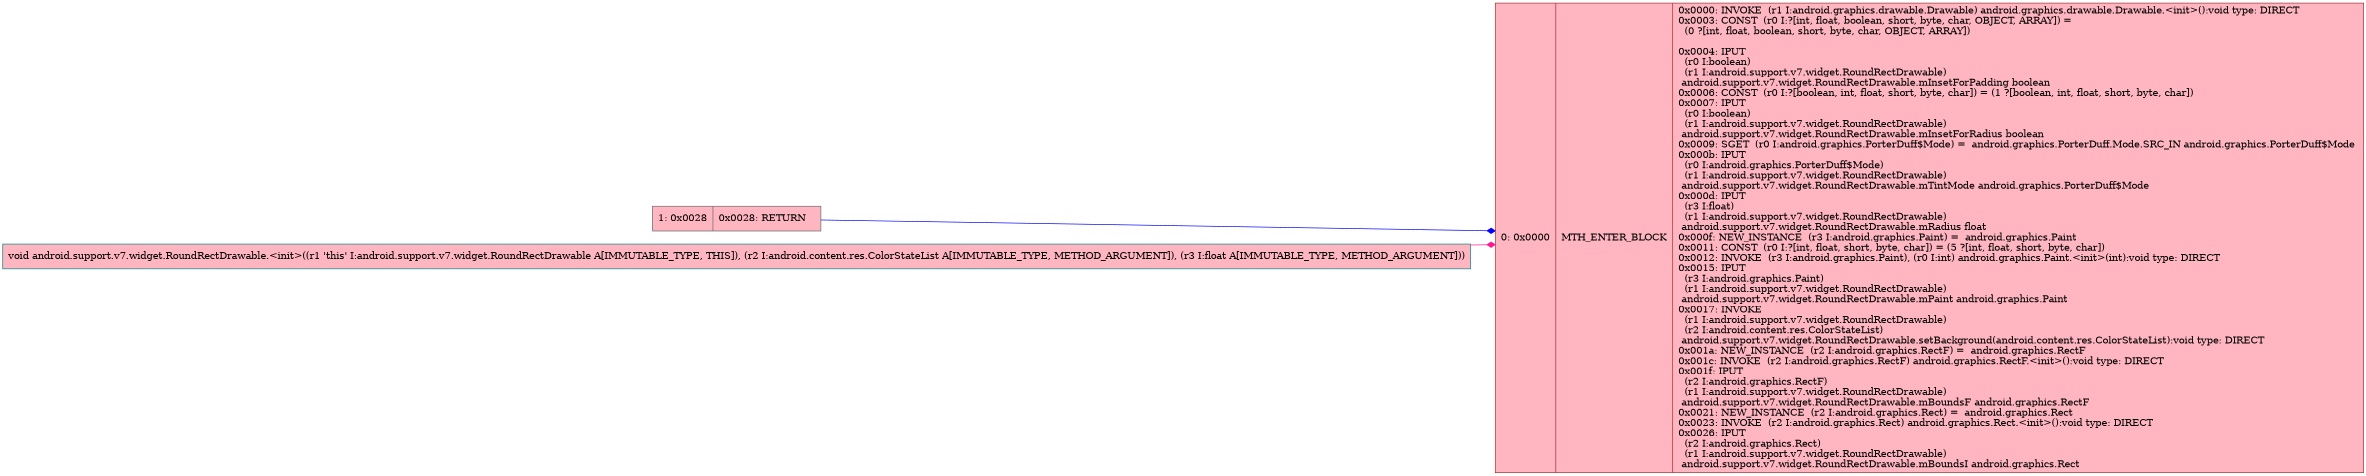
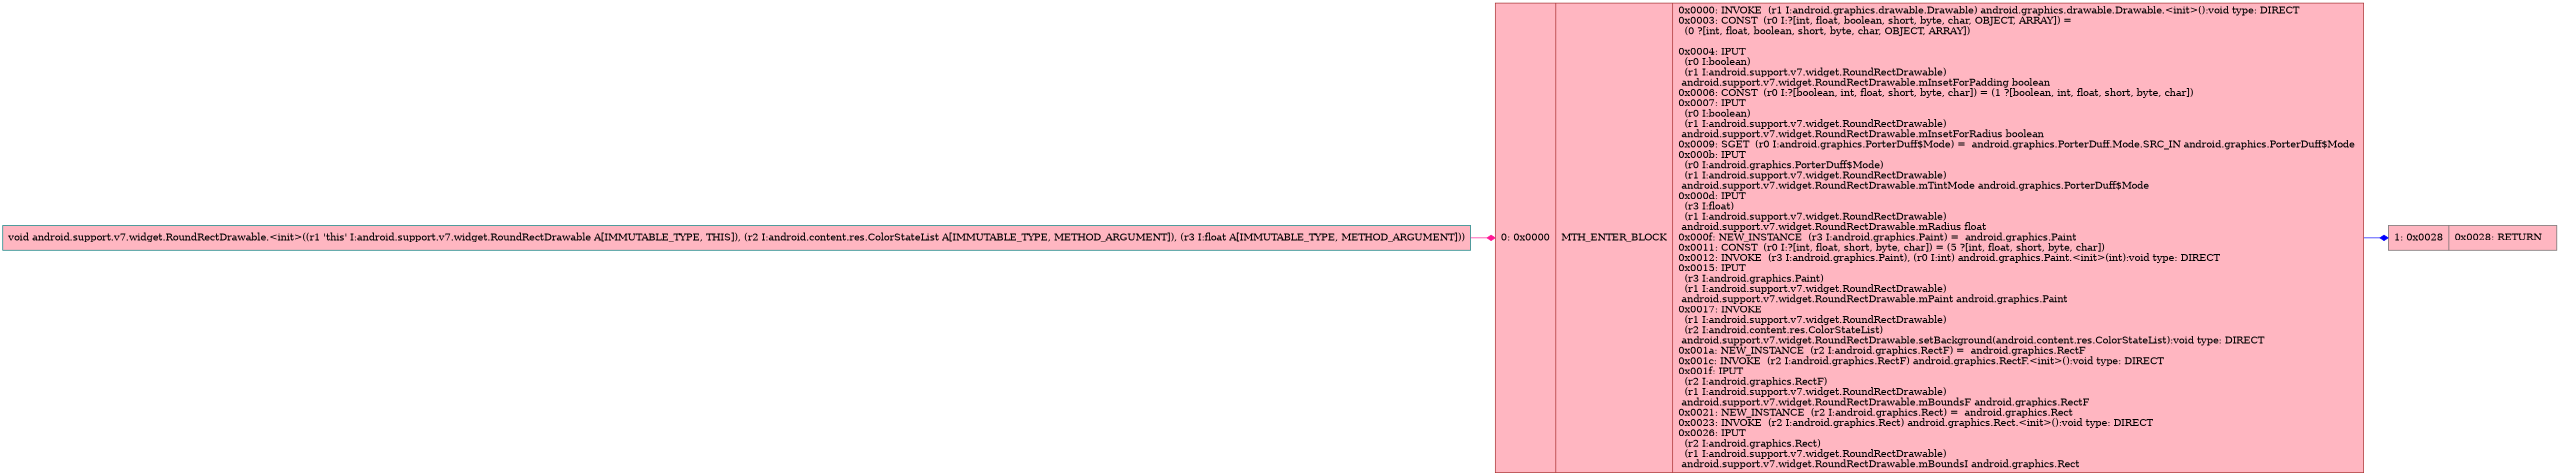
  digraph {
    rankdir=LR
    node [shape=record style=filled fillcolor=lightpink]
    edge [arrowhead=diamond]
    n1 [label="{0\:\ 0x0000|MTH_ENTER_BLOCK\l|0x0000: INVOKE  (r1 I:android.graphics.drawable.Drawable) android.graphics.drawable.Drawable.\<init\>():void type: DIRECT \l0x0003: CONST  (r0 I:?[int, float, boolean, short, byte, char, OBJECT, ARRAY]) = \l  (0 ?[int, float, boolean, short, byte, char, OBJECT, ARRAY])\l \l0x0004: IPUT  \l  (r0 I:boolean)\l  (r1 I:android.support.v7.widget.RoundRectDrawable)\l android.support.v7.widget.RoundRectDrawable.mInsetForPadding boolean \l0x0006: CONST  (r0 I:?[boolean, int, float, short, byte, char]) = (1 ?[boolean, int, float, short, byte, char]) \l0x0007: IPUT  \l  (r0 I:boolean)\l  (r1 I:android.support.v7.widget.RoundRectDrawable)\l android.support.v7.widget.RoundRectDrawable.mInsetForRadius boolean \l0x0009: SGET  (r0 I:android.graphics.PorterDuff$Mode) =  android.graphics.PorterDuff.Mode.SRC_IN android.graphics.PorterDuff$Mode \l0x000b: IPUT  \l  (r0 I:android.graphics.PorterDuff$Mode)\l  (r1 I:android.support.v7.widget.RoundRectDrawable)\l android.support.v7.widget.RoundRectDrawable.mTintMode android.graphics.PorterDuff$Mode \l0x000d: IPUT  \l  (r3 I:float)\l  (r1 I:android.support.v7.widget.RoundRectDrawable)\l android.support.v7.widget.RoundRectDrawable.mRadius float \l0x000f: NEW_INSTANCE  (r3 I:android.graphics.Paint) =  android.graphics.Paint \l0x0011: CONST  (r0 I:?[int, float, short, byte, char]) = (5 ?[int, float, short, byte, char]) \l0x0012: INVOKE  (r3 I:android.graphics.Paint), (r0 I:int) android.graphics.Paint.\<init\>(int):void type: DIRECT \l0x0015: IPUT  \l  (r3 I:android.graphics.Paint)\l  (r1 I:android.support.v7.widget.RoundRectDrawable)\l android.support.v7.widget.RoundRectDrawable.mPaint android.graphics.Paint \l0x0017: INVOKE  \l  (r1 I:android.support.v7.widget.RoundRectDrawable)\l  (r2 I:android.content.res.ColorStateList)\l android.support.v7.widget.RoundRectDrawable.setBackground(android.content.res.ColorStateList):void type: DIRECT \l0x001a: NEW_INSTANCE  (r2 I:android.graphics.RectF) =  android.graphics.RectF \l0x001c: INVOKE  (r2 I:android.graphics.RectF) android.graphics.RectF.\<init\>():void type: DIRECT \l0x001f: IPUT  \l  (r2 I:android.graphics.RectF)\l  (r1 I:android.support.v7.widget.RoundRectDrawable)\l android.support.v7.widget.RoundRectDrawable.mBoundsF android.graphics.RectF \l0x0021: NEW_INSTANCE  (r2 I:android.graphics.Rect) =  android.graphics.Rect \l0x0023: INVOKE  (r2 I:android.graphics.Rect) android.graphics.Rect.\<init\>():void type: DIRECT \l0x0026: IPUT  \l  (r2 I:android.graphics.Rect)\l  (r1 I:android.support.v7.widget.RoundRectDrawable)\l android.support.v7.widget.RoundRectDrawable.mBoundsI android.graphics.Rect \l}" color=brown]
    n2 [label="{1\:\ 0x0028|0x0028: RETURN   \l}" color=gray40]
    n3 [label="{void android.support.v7.widget.RoundRectDrawable.\<init\>((r1 'this' I:android.support.v7.widget.RoundRectDrawable A[IMMUTABLE_TYPE, THIS]), (r2 I:android.content.res.ColorStateList A[IMMUTABLE_TYPE, METHOD_ARGUMENT]), (r3 I:float A[IMMUTABLE_TYPE, METHOD_ARGUMENT])) }" color=teal]
-   n2 -> n1 [color=blue]
+   n1 -> n2 [color=blue]
    n3 -> n1 [color=deeppink]
  }
